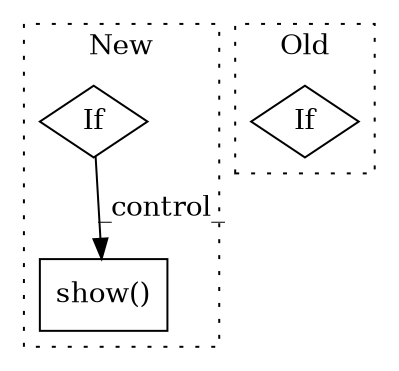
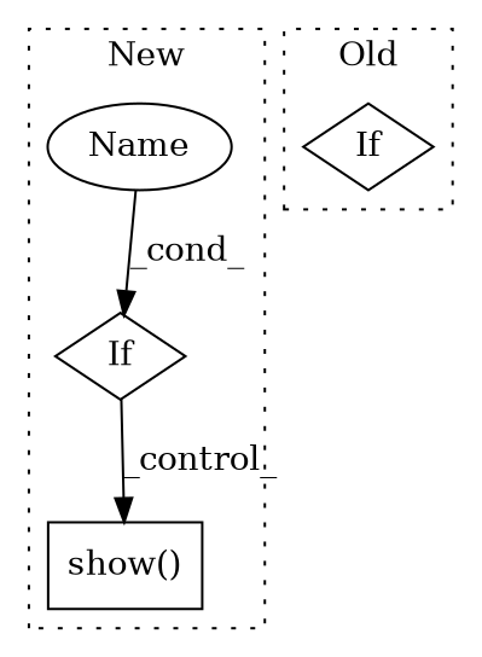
  digraph {
    node [a=96 l=3 shape=diamond]
    n1 [a=75 l=11 label="show()" s=12284 shape=box]
    n2 [label=If s=12227]
+   n3 [a=87 l=4 label=Name s=12230 shape=ellipse]
    n4 [label=If s=11690]
    subgraph cluster_1 {
      label=New
      style=dotted
      n1
      n2
+     n3
    }
    subgraph cluster_2 {
      label=Old
      style=dotted
      n4
    }
    n2 -> n1 [label=_control_]
+   n3 -> n2 [label=_cond_]
  }
